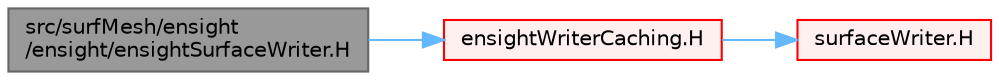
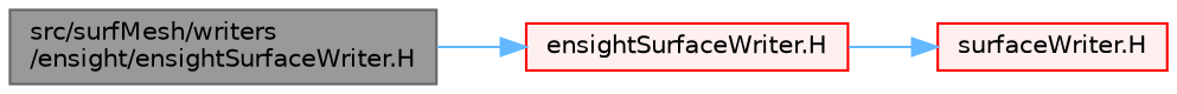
  digraph {
    rankdir=LR
    node [color=red fillcolor="#FFF0F0" fontname=Helvetica fontsize=10 shape=box style=filled]
    edge [color=steelblue1 fontname=Helvetica fontsize=10 labelfontname=Helvetica labelfontsize=10 style=solid]
-   n1 [color=gray40 fillcolor=grey60 fontcolor=black height=0.2 label="src/surfMesh/ensight\l/ensight/ensightSurfaceWriter.H" width=0.4]
-   n2 [height=0.2 label="ensightWriterCaching.H" width=0.4]
+   n1 [color=gray40 fillcolor=grey60 fontcolor=black height=0.2 label="src/surfMesh/writers\l/ensight/ensightSurfaceWriter.H" width=0.4]
+   n2 [height=0.2 label="ensightSurfaceWriter.H" width=0.4]
    n3 [height=0.2 label="surfaceWriter.H" width=0.4]
    n1 -> n2
    n2 -> n3
  }
